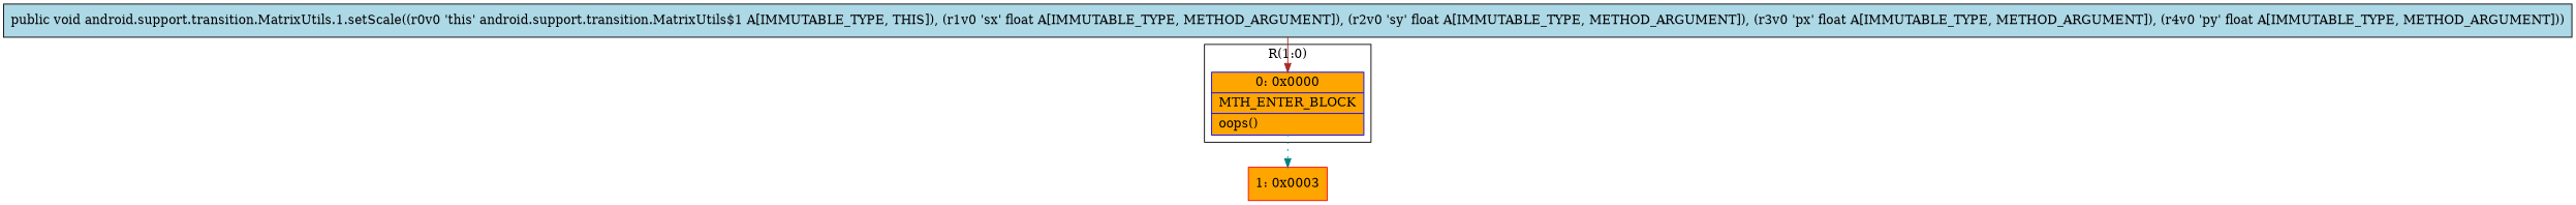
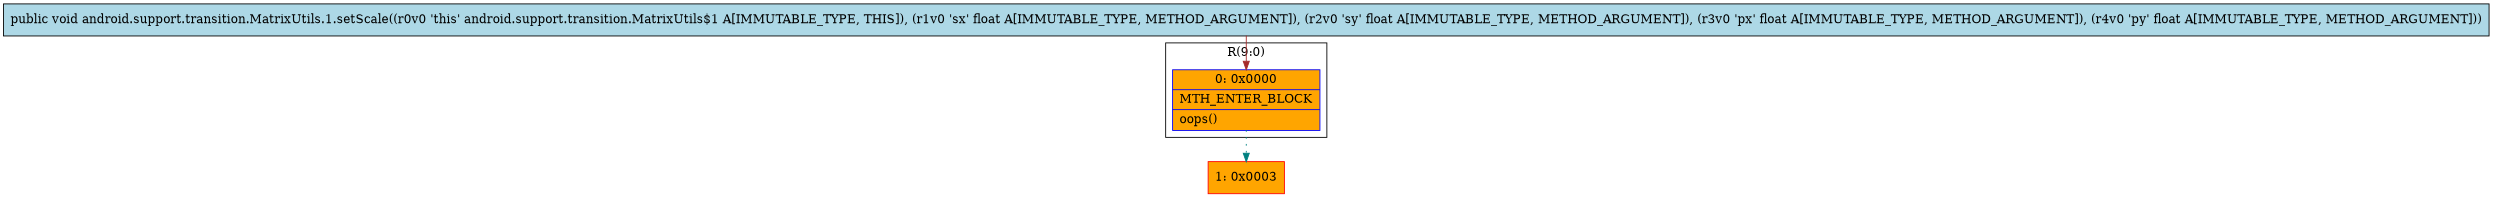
  digraph {
    node [shape=record style=filled fillcolor=orange]
    n1 [color=blue label="{0\:\ 0x0000|MTH_ENTER_BLOCK\l|oops()\l}"]
    n2 [color=red label="{1\:\ 0x0003}"]
    n3 [label="{public void android.support.transition.MatrixUtils.1.setScale((r0v0 'this' android.support.transition.MatrixUtils$1 A[IMMUTABLE_TYPE, THIS]), (r1v0 'sx' float A[IMMUTABLE_TYPE, METHOD_ARGUMENT]), (r2v0 'sy' float A[IMMUTABLE_TYPE, METHOD_ARGUMENT]), (r3v0 'px' float A[IMMUTABLE_TYPE, METHOD_ARGUMENT]), (r4v0 'py' float A[IMMUTABLE_TYPE, METHOD_ARGUMENT])) }" fillcolor=lightblue]
    subgraph cluster_1 {
-     label="R(1:0)"
+     label="R(9:0)"
      n1
    }
    n1 -> n2 [color=teal style=dotted]
    n3 -> n1 [color=brown style=solid]
  }
